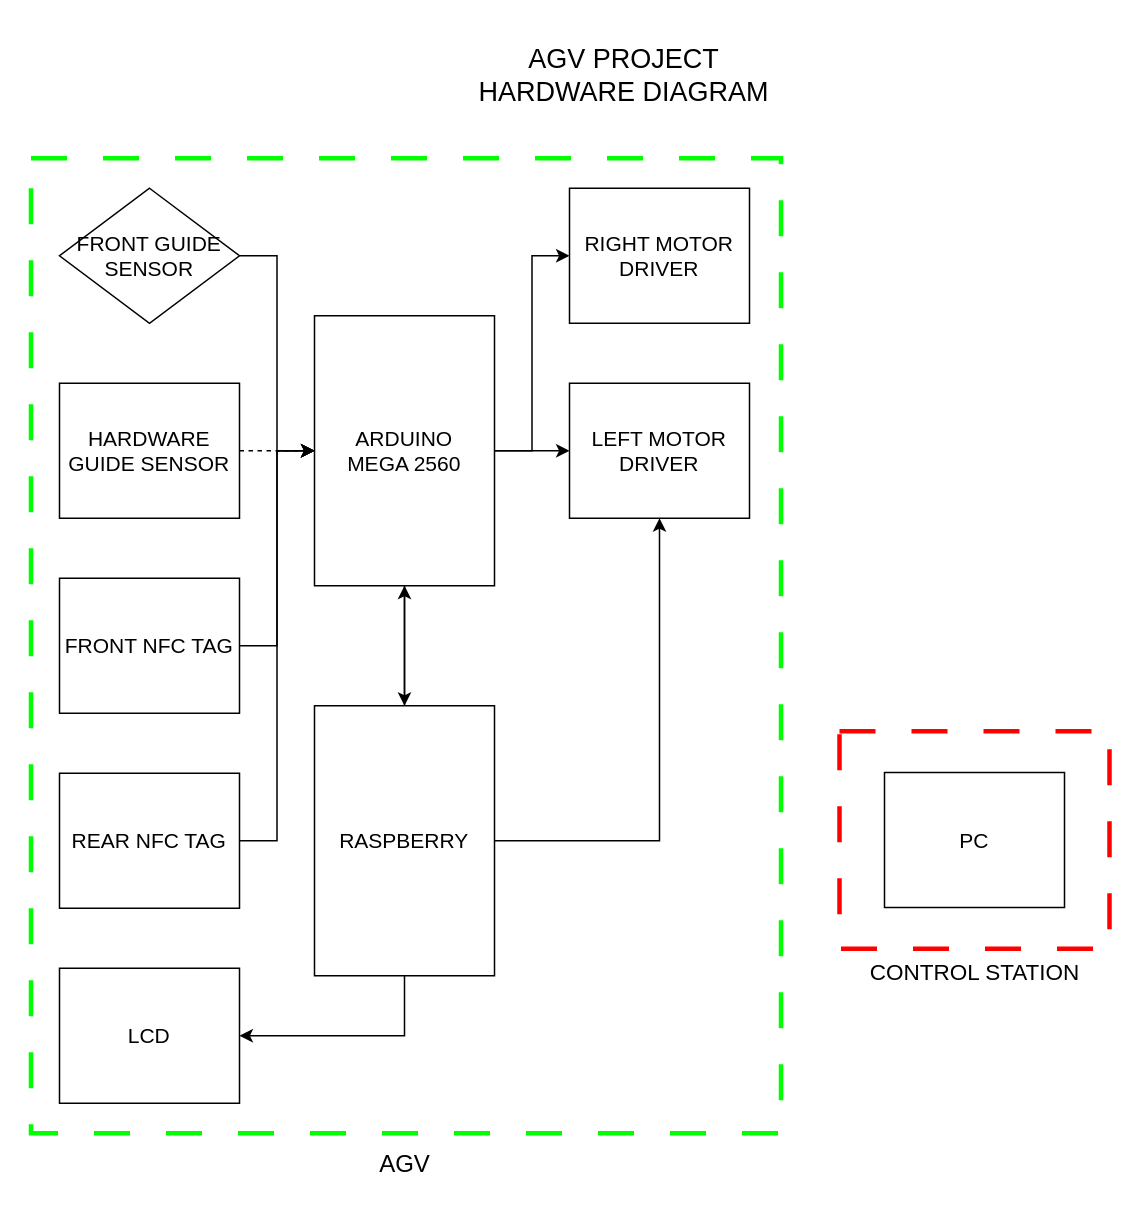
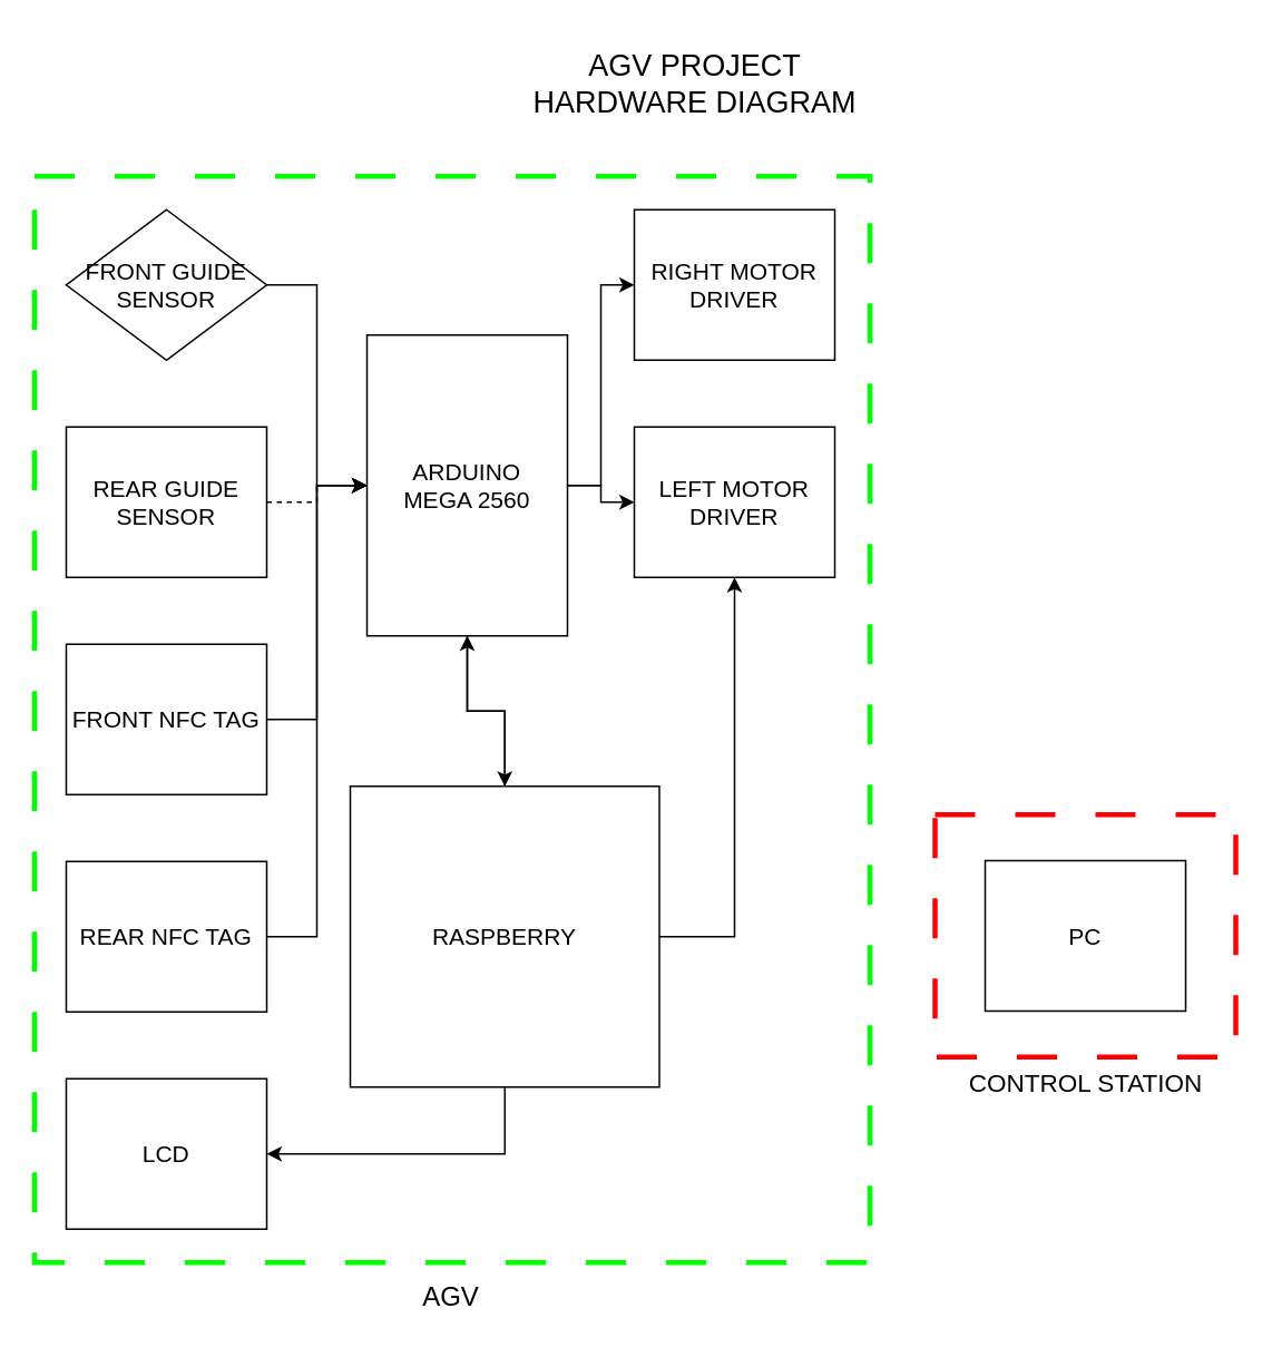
  <mxCell id="0" />
  <mxCell id="1" parent="0" />
  <mxCell id="2" value="" style="whiteSpace=wrap;html=1;fillColor=none;dashed=1;dashPattern=8 8;strokeWidth=3;strokeColor=#FF0000;" parent="1" vertex="1"><mxGeometry x="559" y="487" width="180" height="145" as="geometry" /></mxCell>
  <mxCell id="3" value="" style="whiteSpace=wrap;html=1;fillColor=none;dashed=1;dashPattern=8 8;strokeWidth=3;strokeColor=#00FF00;" parent="1" vertex="1"><mxGeometry x="20" y="105" width="500" height="650" as="geometry" /></mxCell>
  <mxCell id="4" style="edgeStyle=orthogonalEdgeStyle;rounded=0;orthogonalLoop=1;jettySize=auto;html=1;exitX=1;exitY=0.5;exitDx=0;exitDy=0;entryX=0;entryY=0.5;entryDx=0;entryDy=0;" parent="1" source="7" target="20" edge="1"><mxGeometry relative="1" as="geometry" /></mxCell>
  <mxCell id="5" style="edgeStyle=orthogonalEdgeStyle;rounded=0;orthogonalLoop=1;jettySize=auto;html=1;exitX=1;exitY=0.5;exitDx=0;exitDy=0;entryX=0;entryY=0.5;entryDx=0;entryDy=0;" parent="1" source="7" target="21" edge="1"><mxGeometry relative="1" as="geometry" /></mxCell>
  <mxCell id="6" style="edgeStyle=orthogonalEdgeStyle;rounded=0;orthogonalLoop=1;jettySize=auto;html=1;exitX=0.5;exitY=1;exitDx=0;exitDy=0;entryX=0.5;entryY=0;entryDx=0;entryDy=0;" parent="1" source="7" target="11" edge="1"><mxGeometry relative="1" as="geometry" /></mxCell>
- <mxCell id="7" value="ARDUINO&lt;br style=&quot;font-size: 14px;&quot;&gt;MEGA 2560" style="rounded=0;whiteSpace=wrap;html=1;fillColor=none;fontSize=14;" parent="1" vertex="1"><mxGeometry x="209" y="210" width="120" height="180" as="geometry" /></mxCell>
+ <mxCell id="7" value="ARDUINO&lt;br style=&quot;font-size: 14px;&quot;&gt;MEGA 2560" style="rounded=0;whiteSpace=wrap;html=1;fillColor=none;fontSize=14;" parent="1" vertex="1"><mxGeometry x="219" y="200" width="120" height="180" as="geometry" /></mxCell>
  <mxCell id="8" style="edgeStyle=orthogonalEdgeStyle;rounded=0;orthogonalLoop=1;jettySize=auto;html=1;exitX=0.5;exitY=1;exitDx=0;exitDy=0;entryX=1;entryY=0.5;entryDx=0;entryDy=0;" parent="1" source="11" target="22" edge="1"><mxGeometry relative="1" as="geometry" /></mxCell>
  <mxCell id="9" style="edgeStyle=orthogonalEdgeStyle;rounded=0;orthogonalLoop=1;jettySize=auto;html=1;exitX=0.5;exitY=0;exitDx=0;exitDy=0;entryX=0.5;entryY=1;entryDx=0;entryDy=0;" parent="1" source="11" target="7" edge="1"><mxGeometry relative="1" as="geometry" /></mxCell>
  <mxCell id="10" style="edgeStyle=orthogonalEdgeStyle;rounded=0;orthogonalLoop=1;jettySize=auto;html=1;exitX=1;exitY=0.5;exitDx=0;exitDy=0;" parent="1" source="11" target="21" edge="1"><mxGeometry relative="1" as="geometry" /></mxCell>
- <mxCell id="11" value="RASPBERRY" style="rounded=0;whiteSpace=wrap;html=1;fillColor=none;fontSize=14;" parent="1" vertex="1"><mxGeometry x="209" y="470" width="120" height="180" as="geometry" /></mxCell>
+ <mxCell id="11" value="RASPBERRY" style="rounded=0;whiteSpace=wrap;html=1;fillColor=none;fontSize=14;" parent="1" vertex="1"><mxGeometry x="209" y="470" width="185" height="180" as="geometry" /></mxCell>
  <mxCell id="12" style="edgeStyle=orthogonalEdgeStyle;rounded=0;orthogonalLoop=1;jettySize=auto;html=1;exitX=1;exitY=0.5;exitDx=0;exitDy=0;entryX=0;entryY=0.5;entryDx=0;entryDy=0;" parent="1" source="13" target="7" edge="1"><mxGeometry relative="1" as="geometry" /></mxCell>
  <mxCell id="13" value="FRONT GUIDE SENSOR" style="rhombus;whiteSpace=wrap;html=1;fillColor=none;fontSize=14;" parent="1" vertex="1"><mxGeometry x="39" y="125" width="120" height="90" as="geometry" /></mxCell>
  <mxCell id="14" style="edgeStyle=orthogonalEdgeStyle;rounded=0;orthogonalLoop=1;jettySize=auto;html=1;exitX=1;exitY=0.5;exitDx=0;exitDy=0;entryX=0;entryY=0.5;entryDx=0;entryDy=0;dashed=1;" parent="1" source="15" target="7" edge="1"><mxGeometry relative="1" as="geometry" /></mxCell>
- <mxCell id="15" value="HARDWARE GUIDE SENSOR" style="rounded=0;whiteSpace=wrap;html=1;fillColor=none;fontSize=14;" parent="1" vertex="1"><mxGeometry x="39" y="255" width="120" height="90" as="geometry" /></mxCell>
+ <mxCell id="15" value="REAR GUIDE SENSOR" style="rounded=0;whiteSpace=wrap;html=1;fillColor=none;fontSize=14;" parent="1" vertex="1"><mxGeometry x="39" y="255" width="120" height="90" as="geometry" /></mxCell>
  <mxCell id="16" style="edgeStyle=orthogonalEdgeStyle;rounded=0;orthogonalLoop=1;jettySize=auto;html=1;exitX=1;exitY=0.5;exitDx=0;exitDy=0;entryX=0;entryY=0.5;entryDx=0;entryDy=0;" parent="1" source="17" target="7" edge="1"><mxGeometry relative="1" as="geometry" /></mxCell>
  <mxCell id="17" value="FRONT NFC TAG" style="rounded=0;whiteSpace=wrap;html=1;fillColor=none;fontSize=14;" parent="1" vertex="1"><mxGeometry x="39" y="385" width="120" height="90" as="geometry" /></mxCell>
  <mxCell id="18" style="edgeStyle=orthogonalEdgeStyle;rounded=0;orthogonalLoop=1;jettySize=auto;html=1;exitX=1;exitY=0.5;exitDx=0;exitDy=0;entryX=0;entryY=0.5;entryDx=0;entryDy=0;" parent="1" source="19" target="7" edge="1"><mxGeometry relative="1" as="geometry" /></mxCell>
  <mxCell id="19" value="REAR NFC TAG" style="rounded=0;whiteSpace=wrap;html=1;fillColor=none;fontSize=14;" parent="1" vertex="1"><mxGeometry x="39" y="515" width="120" height="90" as="geometry" /></mxCell>
  <mxCell id="20" value="RIGHT MOTOR&lt;div&gt;DRIVER&lt;/div&gt;" style="rounded=0;whiteSpace=wrap;html=1;fillColor=none;fontSize=14;" parent="1" vertex="1"><mxGeometry x="379" y="125" width="120" height="90" as="geometry" /></mxCell>
  <mxCell id="21" value="LEFT MOTOR&lt;div&gt;DRIVER&lt;/div&gt;" style="rounded=0;whiteSpace=wrap;html=1;fillColor=none;fontSize=14;" parent="1" vertex="1"><mxGeometry x="379" y="255" width="120" height="90" as="geometry" /></mxCell>
  <mxCell id="22" value="LCD" style="rounded=0;whiteSpace=wrap;html=1;fillColor=none;fontSize=14;" parent="1" vertex="1"><mxGeometry x="39" y="645" width="120" height="90" as="geometry" /></mxCell>
  <mxCell id="23" value="PC" style="rounded=0;whiteSpace=wrap;html=1;fillColor=none;fontSize=14;" parent="1" vertex="1"><mxGeometry x="589" y="514.5" width="120" height="90" as="geometry" /></mxCell>
  <mxCell id="24" value="AGV PROJECT&lt;div style=&quot;font-size: 18px;&quot;&gt;HARDWARE DIAGRAM&lt;/div&gt;" style="text;html=1;align=center;verticalAlign=middle;resizable=0;points=[];autosize=1;strokeColor=none;fillColor=none;spacing=2;fontSize=18;" parent="1" vertex="1"><mxGeometry x="305" y="20" width="220" height="60" as="geometry" /></mxCell>
  <mxCell id="25" value="AGV" style="text;html=1;align=center;verticalAlign=middle;resizable=0;points=[];autosize=1;strokeColor=none;fillColor=none;fontSize=16;" parent="1" vertex="1"><mxGeometry x="239" y="760" width="60" height="30" as="geometry" /></mxCell>
  <mxCell id="26" value="CONTROL STATION" style="text;html=1;align=center;verticalAlign=middle;resizable=0;points=[];autosize=1;strokeColor=none;fillColor=none;fontSize=15;" parent="1" vertex="1"><mxGeometry x="569" y="632" width="160" height="30" as="geometry" /></mxCell>
